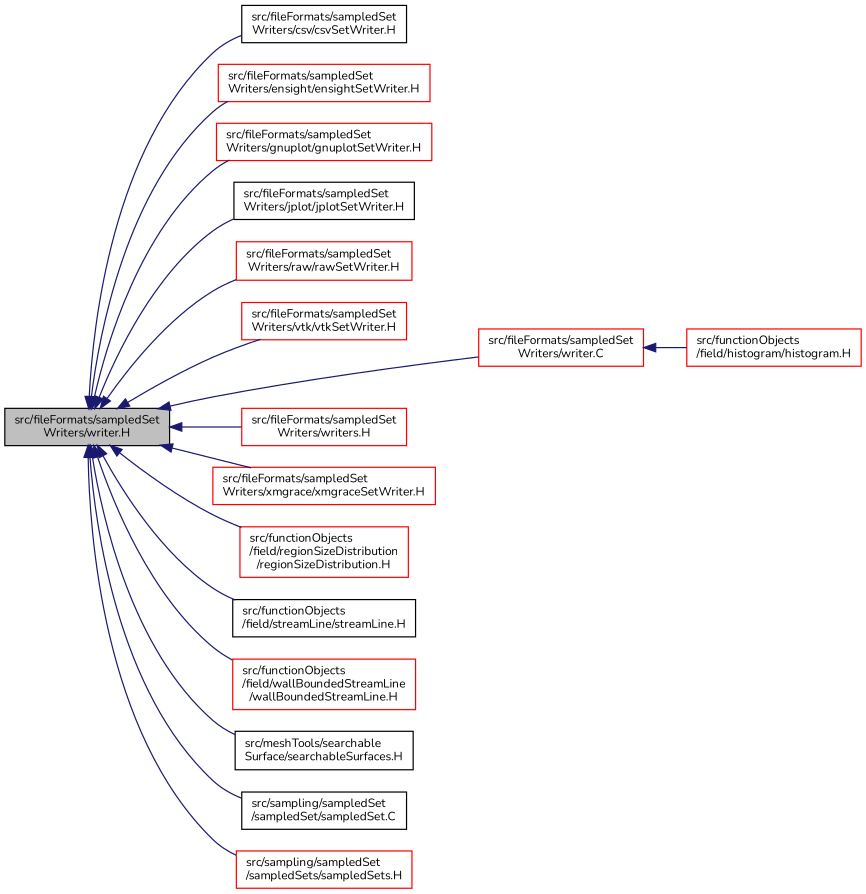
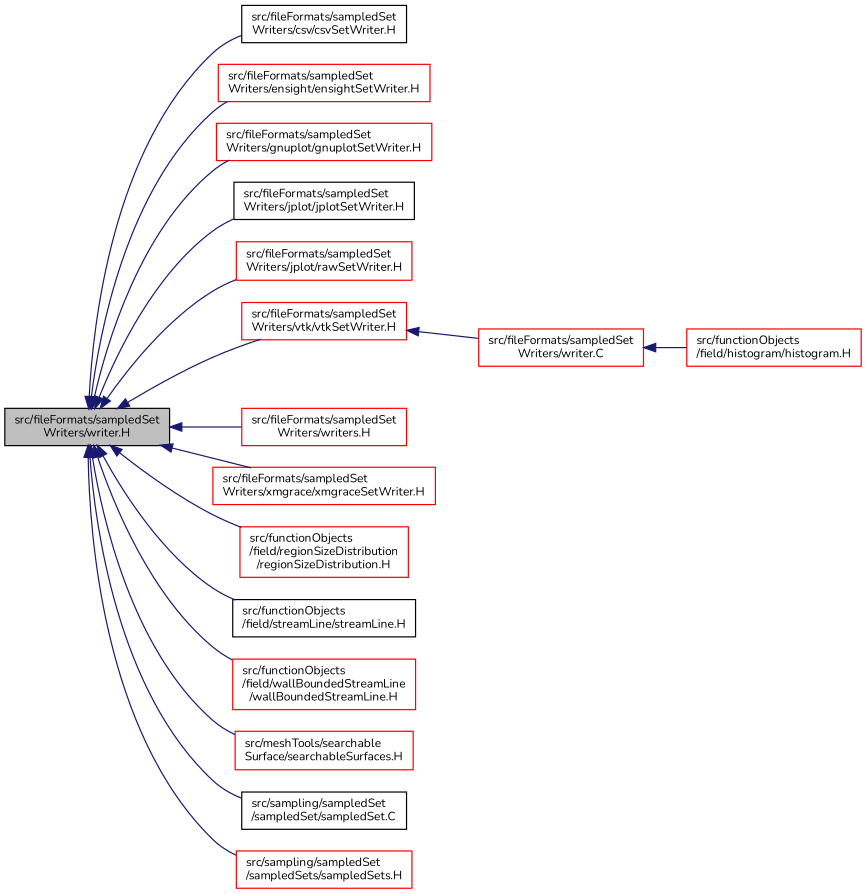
  digraph {
    fontname=Nunito
    rankdir=LR
    node [color=red fontname=Nunito fontsize=10 shape=record]
    edge [color=midnightblue dir=back fontname=Nunito fontsize=10 labelfontname=Helvetica labelfontsize=10 style=solid]
    n1 [color=black fillcolor=grey75 fontcolor=black height=0.2 label="src/fileFormats/sampledSet\lWriters/writer.H" style=filled width=0.4]
    n2 [color=black height=0.2 label="src/fileFormats/sampledSet\lWriters/csv/csvSetWriter.H" width=0.4]
    n3 [height=0.2 label="src/fileFormats/sampledSet\lWriters/ensight/ensightSetWriter.H" width=0.4]
    n4 [height=0.2 label="src/fileFormats/sampledSet\lWriters/gnuplot/gnuplotSetWriter.H" width=0.4]
    n5 [color=black height=0.2 label="src/fileFormats/sampledSet\lWriters/jplot/jplotSetWriter.H" width=0.4]
-   n6 [height=0.2 label="src/fileFormats/sampledSet\lWriters/raw/rawSetWriter.H" width=0.4]
+   n6 [height=0.2 label="src/fileFormats/sampledSet\lWriters/jplot/rawSetWriter.H" width=0.4]
    n7 [height=0.2 label="src/fileFormats/sampledSet\lWriters/vtk/vtkSetWriter.H" width=0.4]
    n8 [height=0.2 label="src/fileFormats/sampledSet\lWriters/writer.C" width=0.4]
    n9 [height=0.2 label="src/fileFormats/sampledSet\lWriters/writers.H" width=0.4]
    n10 [height=0.2 label="src/fileFormats/sampledSet\lWriters/xmgrace/xmgraceSetWriter.H" width=0.4]
    n11 [height=0.2 label="src/functionObjects\l/field/regionSizeDistribution\l/regionSizeDistribution.H" width=0.4]
    n12 [color=black height=0.2 label="src/functionObjects\l/field/streamLine/streamLine.H" width=0.4]
    n13 [height=0.2 label="src/functionObjects\l/field/wallBoundedStreamLine\l/wallBoundedStreamLine.H" width=0.4]
-   n14 [color=black height=0.2 label="src/meshTools/searchable\lSurface/searchableSurfaces.H" width=0.4]
+   n14 [height=0.2 label="src/meshTools/searchable\lSurface/searchableSurfaces.H" width=0.4]
    n15 [color=black height=0.2 label="src/sampling/sampledSet\l/sampledSet/sampledSet.C" width=0.4]
    n16 [height=0.2 label="src/sampling/sampledSet\l/sampledSets/sampledSets.H" width=0.4]
    n17 [height=0.2 label="src/functionObjects\l/field/histogram/histogram.H" width=0.4]
    n1 -> n2
    n1 -> n3
    n1 -> n4
    n1 -> n5
    n1 -> n6
    n1 -> n7
-   n1 -> n8
+   n7 -> n8
    n1 -> n9
    n1 -> n10
    n1 -> n11
    n1 -> n12
    n1 -> n13
    n1 -> n14
    n1 -> n15
    n1 -> n16
    n8 -> n17
  }
